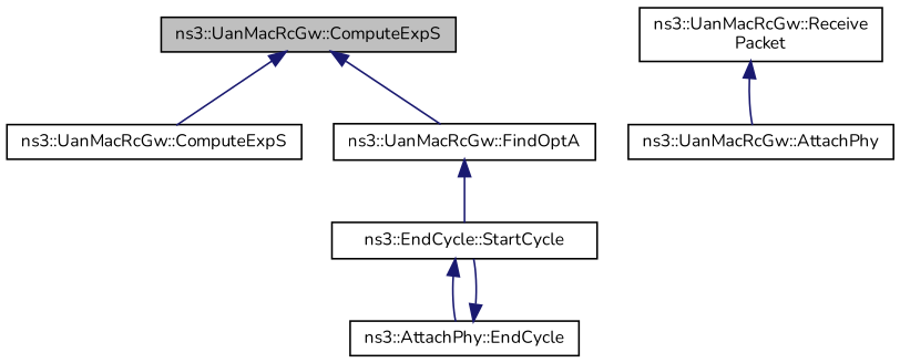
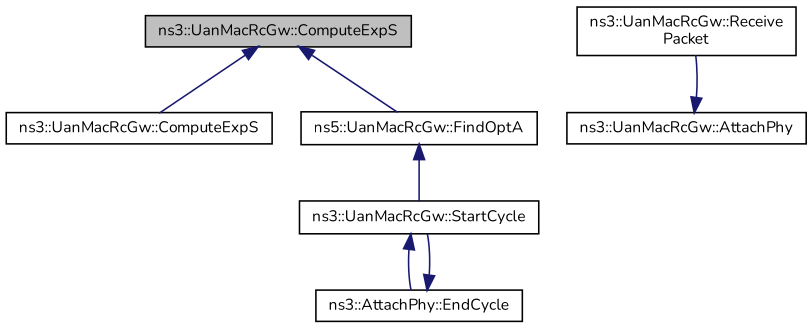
  digraph {
    fontname=Nunito
    rankdir=TB
    node [color=black fillcolor=white fontname=Nunito fontsize=10 shape=record style=filled]
    edge [color=midnightblue dir=back fontname=Nunito fontsize=10 labelfontname=Helvetica labelfontsize=10 style=solid]
    n1 [fillcolor=grey75 fontcolor=black height=0.2 label="ns3::UanMacRcGw::ComputeExpS" width=0.4]
    n2 [height=0.2 label="ns3::UanMacRcGw::ComputeExpS" width=0.4]
-   n3 [height=0.2 label="ns3::UanMacRcGw::FindOptA" width=0.4]
-   n4 [height=0.2 label="ns3::EndCycle::StartCycle" width=0.4]
+   n3 [height=0.2 label="ns5::UanMacRcGw::FindOptA" width=0.4]
+   n4 [height=0.2 label="ns3::UanMacRcGw::StartCycle" width=0.4]
    n5 [height=0.2 label="ns3::AttachPhy::EndCycle" width=0.4]
    n6 [height=0.2 label="ns3::UanMacRcGw::Receive\lPacket" width=0.4]
    n7 [height=0.2 label="ns3::UanMacRcGw::AttachPhy" width=0.4]
    n1 -> n2
    n1 -> n3
    n3 -> n4
    n4 -> n5
    n5 -> n4
-   n6 -> n7
+   n7 -> n6
  }
